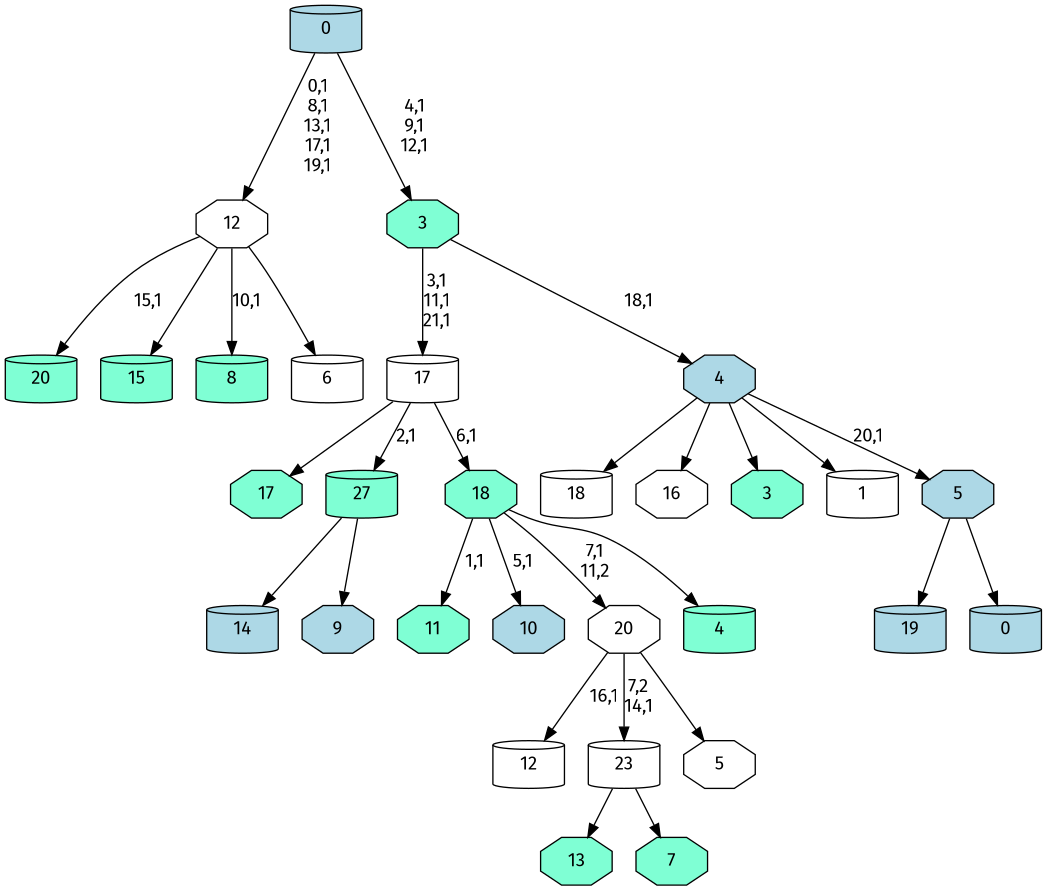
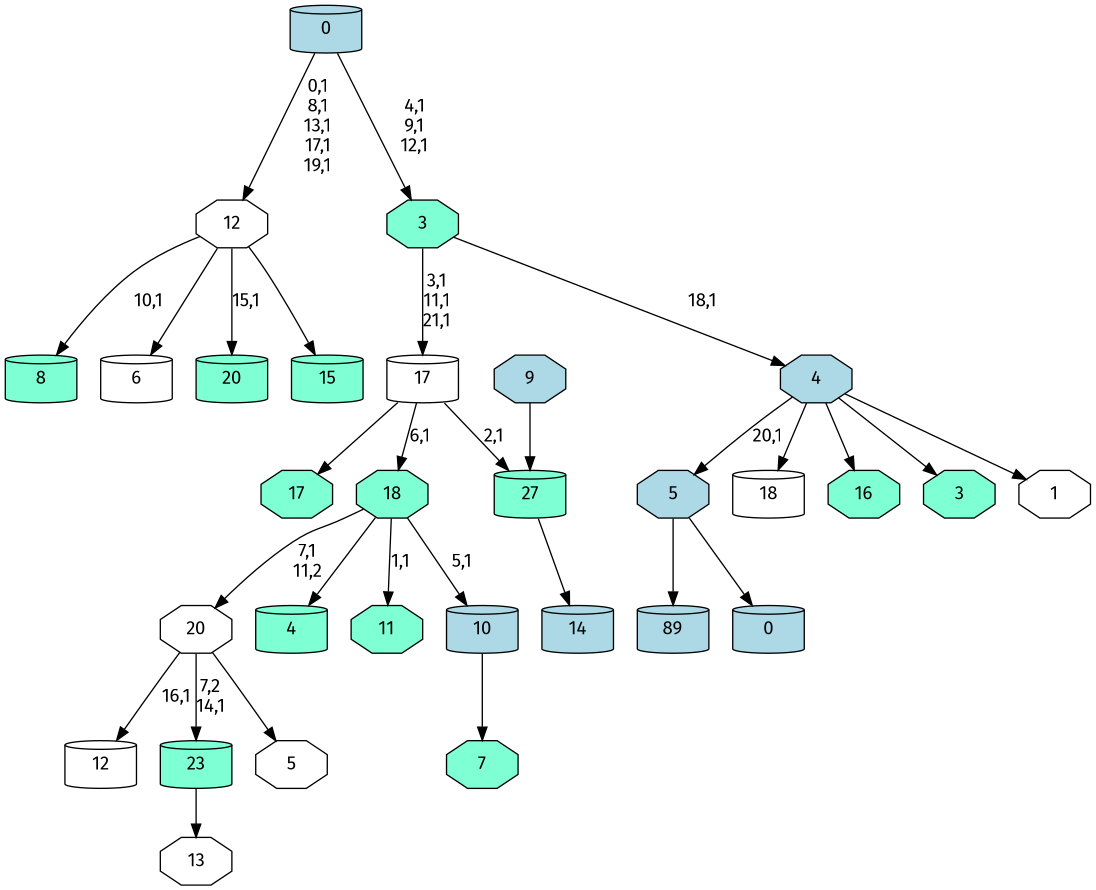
  digraph {
    fontname="Fira Sans"
    node [fillcolor=aquamarine fontname="Fira Sans" shape=cylinder style=filled]
    edge [fontname="Fira Sans"]
    n1 [label=20]
-   n2 [fillcolor=lightblue label=19]
+   n2 [fillcolor=lightblue label=89]
    n3 [fillcolor=white label=18]
    n4 [label=17 shape=octagon]
-   n5 [fillcolor=white label=16 shape=octagon]
+   n5 [label=16 shape=octagon]
    n6 [label=15]
    n7 [fillcolor=lightblue label=14]
-   n8 [label=13 shape=octagon]
+   n8 [fillcolor=white label=13 shape=octagon]
    n9 [fillcolor=white label=12]
    n10 [label=11 shape=octagon]
-   n11 [fillcolor=lightblue label=10 shape=octagon]
+   n11 [fillcolor=lightblue label=10]
    n12 [fillcolor=lightblue label=9 shape=octagon]
    27
    n14 [label=8]
    n15 [label=7 shape=octagon]
-   23 [fillcolor=white]
+   23
    n17 [fillcolor=white label=6]
    n18 [fillcolor=white label=5 shape=octagon]
    20 [fillcolor=white shape=octagon]
    n20 [label=4]
    18 [shape=octagon]
    17 [fillcolor=white]
    n23 [label=3 shape=octagon]
    12 [fillcolor=white shape=octagon]
-   n25 [fillcolor=white label=1]
+   n25 [fillcolor=white label=1 shape=octagon]
    n26 [fillcolor=lightblue label=0]
    5 [fillcolor=lightblue shape=octagon]
    4 [fillcolor=lightblue shape=octagon]
    3 [shape=octagon]
    0 [fillcolor=lightblue]
    27 -> n7
-   27 -> n12
+   n12 -> 27
    23 -> n8
-   23 -> n15
+   n11 -> n15
    20 -> n9 [label="16,1"]
    20 -> 23 [label="7,2\n14,1"]
    20 -> n18
    18 -> n10 [label="1,1"]
    18 -> n11 [label="5,1"]
    18 -> 20 [label="7,1\n11,2"]
    18 -> n20
    17 -> n4
    17 -> 27 [label="2,1"]
    17 -> 18 [label="6,1"]
    12 -> n1 [label="15,1"]
    12 -> n6
    12 -> n14 [label="10,1"]
    12 -> n17
    5 -> n2
    5 -> n26
    4 -> n3
    4 -> n5
    4 -> n23
    4 -> n25
    4 -> 5 [label="20,1"]
    3 -> 17 [label="3,1\n11,1\n21,1"]
    3 -> 4 [label="18,1"]
    0 -> 12 [label="0,1\n8,1\n13,1\n17,1\n19,1"]
    0 -> 3 [label="4,1\n9,1\n12,1"]
  }
